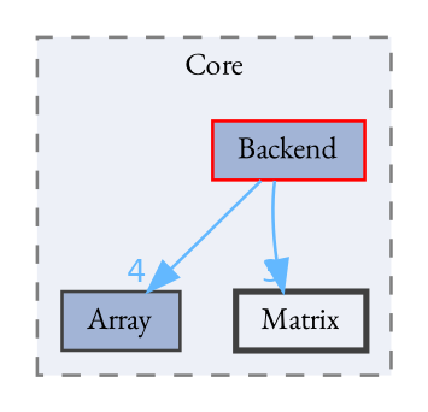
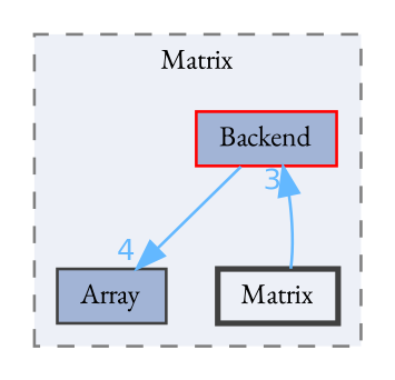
  digraph {
    compound=true
    fontname="EB Garamond"
    node [color=grey25 fillcolor="#a2b4d6" fontname="EB Garamond" fontsize=10 shape=box style=filled]
    edge [color=steelblue1 fontcolor=steelblue1 fontname="EB Garamond" fontsize=10 labeldistance=1.5 labelfontname=Helvetica labelfontsize=10]
    n1 [height=0.2 label=Array width=0.4]
    n2 [color=red height=0.2 label=Backend width=0.4]
    n3 [fillcolor="#edf0f7" height=0.2 label=Matrix style="filled,bold" width=0.4]
    subgraph cluster_1 {
      bgcolor="#edf0f7"
      fontsize=10
-     label=Core
+     label=Matrix
      pencolor=grey50
      style="filled,dashed"
      n1
      n2
      n3
    }
    n2 -> n1 [headlabel=4]
-   n2 -> n3 [headlabel=3]
+   n3 -> n2 [headlabel=3]
  }
